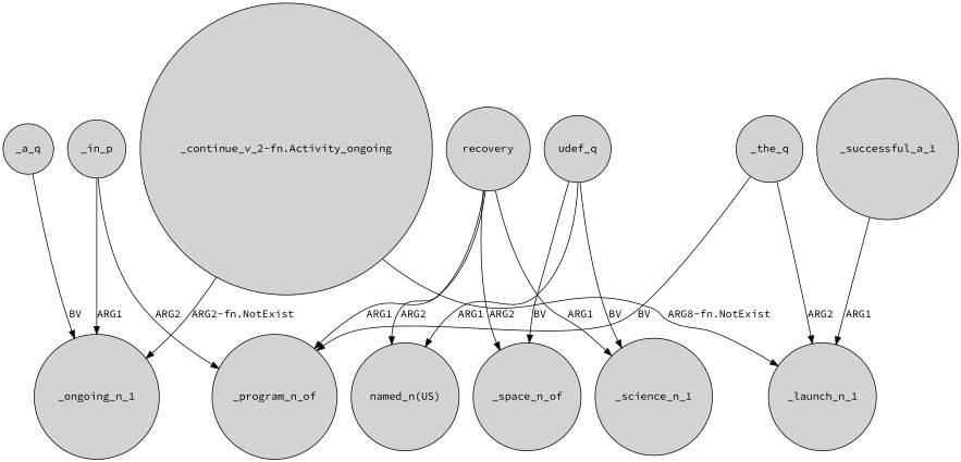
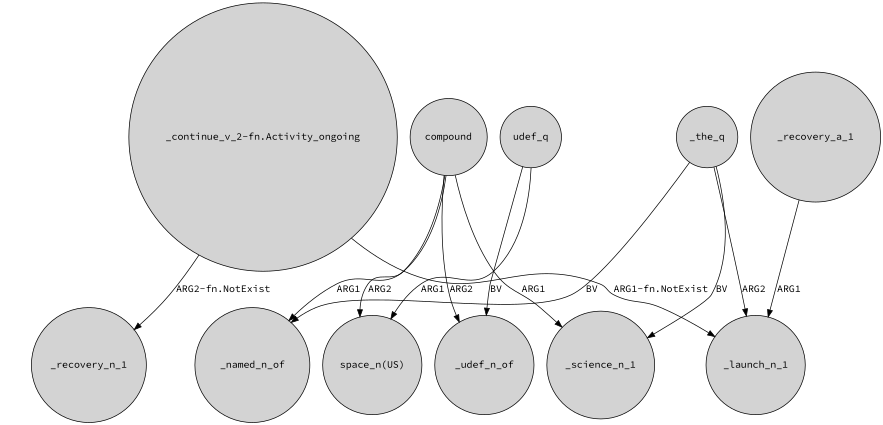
  digraph {
    fontname="Source Code Pro"
    node [fontname="Source Code Pro" shape=circle style=filled]
    edge [fontname="Source Code Pro"]
    "_continue_v_2-fn.Activity_ongoing"
-   _recovery_n_1 [label=_ongoing_n_1]
+   _recovery_n_1
    _launch_n_1
-   _a_q
    udef_q
-   _space_n_of
-   "named_n(US)"
+   _space_n_of [label=_udef_n_of]
+   "named_n(US)" [label="space_n(US)"]
    _science_n_1
-   _successful_a_1
-   compound [label=recovery]
-   _program_n_of
+   _successful_a_1 [label=_recovery_a_1]
+   compound
+   _program_n_of [label=_named_n_of]
    _the_q
-   _in_p
    "_continue_v_2-fn.Activity_ongoing" -> _recovery_n_1 [label="ARG2-fn.NotExist"]
-   "_continue_v_2-fn.Activity_ongoing" -> _launch_n_1 [label="ARG8-fn.NotExist"]
-   _a_q -> _recovery_n_1 [label=BV]
+   "_continue_v_2-fn.Activity_ongoing" -> _launch_n_1 [label="ARG1-fn.NotExist"]
    udef_q -> _space_n_of [label=BV]
    udef_q -> "named_n(US)" [label=ARG1]
-   udef_q -> _science_n_1 [label=BV]
+   _the_q -> _science_n_1 [label=BV]
    _successful_a_1 -> _launch_n_1 [label=ARG1]
    compound -> _space_n_of [label=ARG2]
    compound -> "named_n(US)" [label=ARG2]
    compound -> _science_n_1 [label=ARG1]
    compound -> _program_n_of [label=ARG1]
    _the_q -> _launch_n_1 [label=ARG2]
    _the_q -> _program_n_of [label=BV]
-   _in_p -> _recovery_n_1 [label=ARG1]
-   _in_p -> _program_n_of [label=ARG2]
  }
